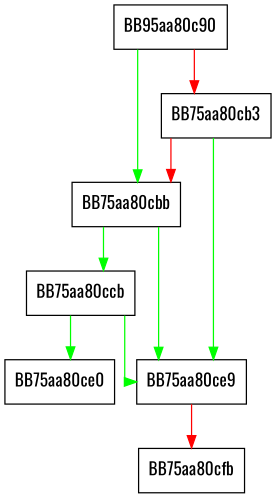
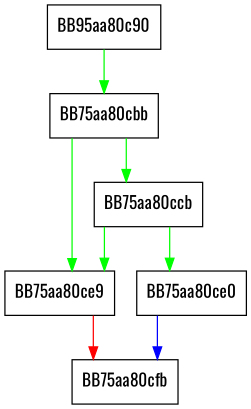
  digraph {
    fontname=Oswald
    splines=ortho
    node [fontname=Oswald shape=box]
    edge [color=green fontname=Oswald]
    n1 [label=BB95aa80c90]
    BB75aa80cbb
-   BB75aa80cb3
    BB75aa80ce9
    BB75aa80ccb
    BB75aa80cfb
    BB75aa80ce0
    n1 -> BB75aa80cbb
-   n1 -> BB75aa80cb3 [color=red]
    BB75aa80cbb -> BB75aa80ce9
    BB75aa80cbb -> BB75aa80ccb
-   BB75aa80cb3 -> BB75aa80cbb [color=red]
-   BB75aa80cb3 -> BB75aa80ce9
    BB75aa80ce9 -> BB75aa80cfb [color=red]
    BB75aa80ccb -> BB75aa80ce9
    BB75aa80ccb -> BB75aa80ce0
+   BB75aa80ce0 -> BB75aa80cfb [color=blue]
  }
